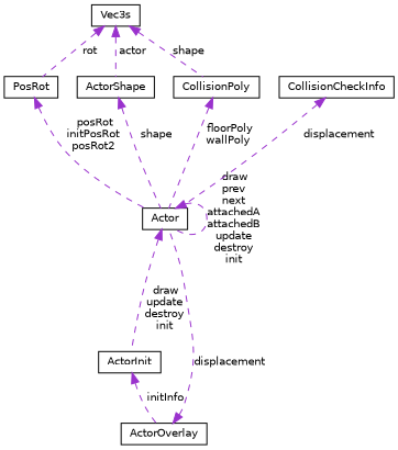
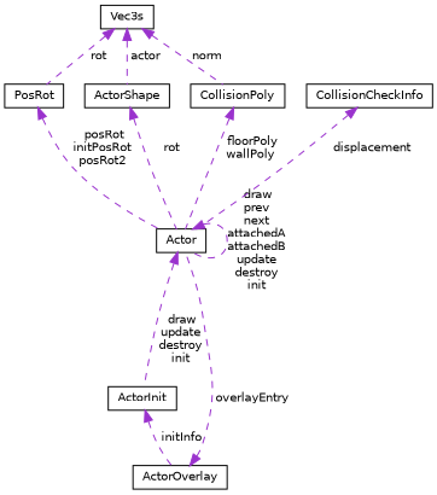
  digraph {
    node [color=black fillcolor=white fontname=Helvetica fontsize=10 shape=record style=filled]
    edge [color=darkorchid3 dir=back fontname=Helvetica fontsize=10 labelfontname=Helvetica labelfontsize=10 style=dashed]
    n1 [height=0.2 label=Actor width=0.4]
    n2 [height=0.2 label=ActorInit width=0.4]
    n3 [height=0.2 label=ActorOverlay width=0.4]
    n4 [height=0.2 label=PosRot width=0.4]
    n5 [height=0.2 label=Vec3s width=0.4]
    n6 [height=0.2 label=ActorShape width=0.4]
    n7 [height=0.2 label=CollisionPoly width=0.4]
    n8 [height=0.2 label=CollisionCheckInfo width=0.4]
    n1 -> n1 [label=" draw\nprev\nnext\nattachedA\nattachedB\nupdate\ndestroy\ninit"]
    n1 -> n2 [label=" draw\nupdate\ndestroy\ninit"]
    n2 -> n3 [label=" initInfo"]
-   n3 -> n1 [label=" displacement"]
+   n3 -> n1 [label=" overlayEntry"]
    n4 -> n1 [label=" posRot\ninitPosRot\nposRot2"]
    n5 -> n4 [label=" rot"]
    n5 -> n6 [label=" actor"]
-   n5 -> n7 [label=" shape"]
-   n6 -> n1 [label=" shape"]
+   n5 -> n7 [label=" norm"]
+   n6 -> n1 [label=" rot"]
    n7 -> n1 [label=" floorPoly\nwallPoly"]
    n8 -> n1 [label=" displacement"]
  }
